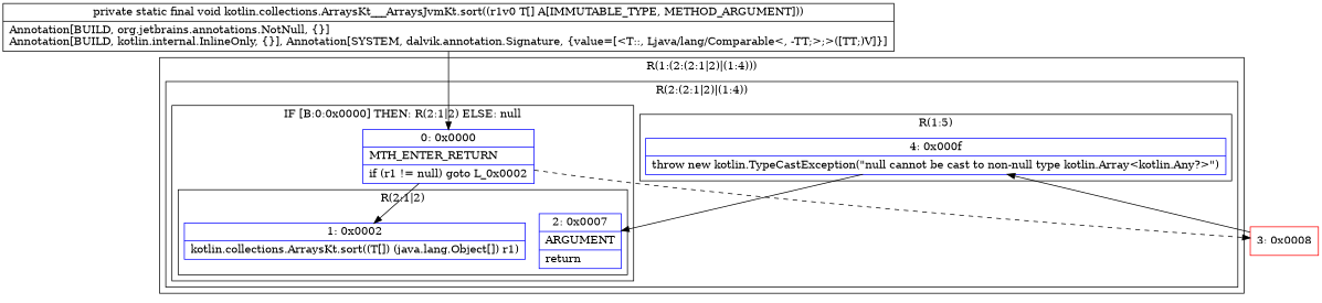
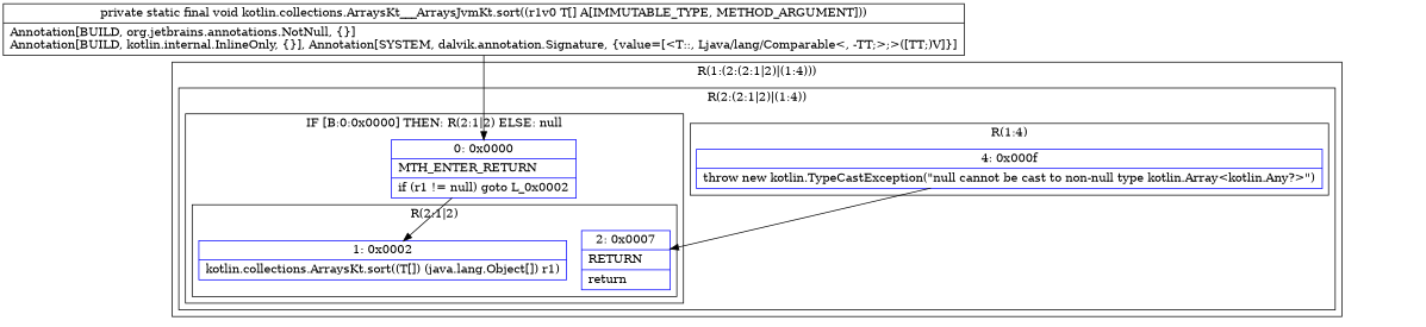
  digraph {
    node [color=blue shape=record]
    n1 [label="{1\:\ 0x0002|kotlin.collections.ArraysKt.sort((T[]) (java.lang.Object[]) r1)\l}"]
-   n2 [label="{2\:\ 0x0007|ARGUMENT\l|return\l}"]
+   n2 [label="{2\:\ 0x0007|RETURN\l|return\l}"]
    n3 [label="{0\:\ 0x0000|MTH_ENTER_RETURN\l|if (r1 != null) goto L_0x0002\l}"]
    n4 [label="{4\:\ 0x000f|throw new kotlin.TypeCastException(\"null cannot be cast to non\-null type kotlin.Array\<kotlin.Any?\>\")\l}"]
-   n5 [color=red label="{3\:\ 0x0008}"]
    n6 [label="{private static final void kotlin.collections.ArraysKt___ArraysJvmKt.sort((r1v0 T[] A[IMMUTABLE_TYPE, METHOD_ARGUMENT]))  | Annotation[BUILD, org.jetbrains.annotations.NotNull, \{\}]\lAnnotation[BUILD, kotlin.internal.InlineOnly, \{\}], Annotation[SYSTEM, dalvik.annotation.Signature, \{value=[\<T::, Ljava\/lang\/Comparable\<, \-TT;\>;\>([TT;)V]\}]\l}" color=""]
    subgraph cluster_1 {
      label="R(1:(2:(2:1|2)|(1:4)))"
      subgraph cluster_2 {
        label="R(2:(2:1|2)|(1:4))"
        subgraph cluster_3 {
          label="IF [B:0:0x0000] THEN: R(2:1|2) ELSE: null"
          n3
          subgraph cluster_4 {
            label="R(2:1|2)"
            n1
            n2
          }
        }
        subgraph cluster_5 {
-         label="R(1:5)"
+         label="R(1:4)"
          n4
        }
      }
    }
    n3 -> n1
-   n3 -> n5 [style=dashed]
    n4 -> n2
-   n5 -> n4
    n6 -> n3
  }
